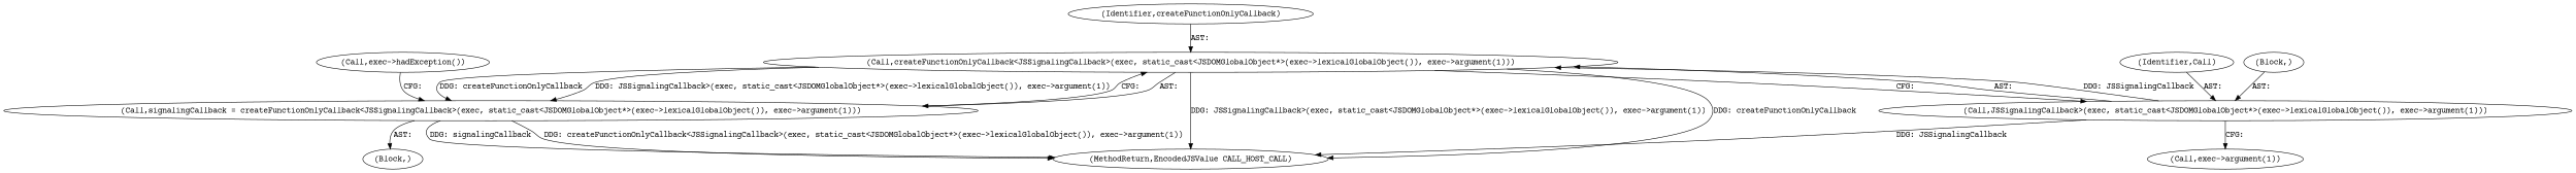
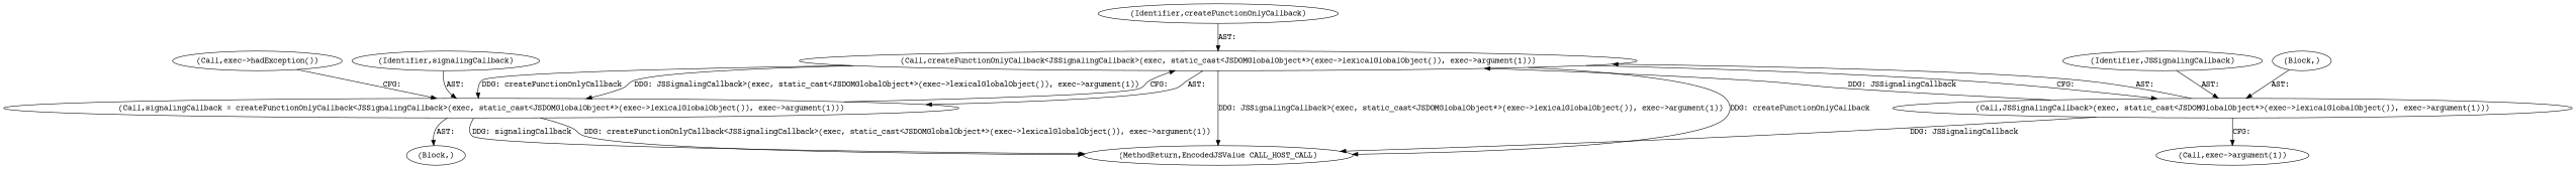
  digraph {
    fontname="Courier Prime"
    node [fontname="Courier Prime"]
    edge [fontname="Courier Prime"]
    n1 [label="(Call,createFunctionOnlyCallback<JSSignalingCallback>(exec, static_cast<JSDOMGlobalObject*>(exec->lexicalGlobalObject()), exec->argument(1)))"]
    n2 [label="(Call,JSSignalingCallback>(exec, static_cast<JSDOMGlobalObject*>(exec->lexicalGlobalObject()), exec->argument(1)))"]
    n3 [label="(Call,signalingCallback = createFunctionOnlyCallback<JSSignalingCallback>(exec, static_cast<JSDOMGlobalObject*>(exec->lexicalGlobalObject()), exec->argument(1)))"]
    n4 [label="(MethodReturn,EncodedJSValue CALL_HOST_CALL)"]
    n5 [label="(Call,exec->argument(1))"]
    n6 [label="(Block,)"]
    n7 [label="(Identifier,createFunctionOnlyCallback)"]
    n8 [label="(Call,exec->hadException())"]
-   n10 [label="(Identifier,Call)"]
+   n9 [label="(Identifier,signalingCallback)"]
+   n10 [label="(Identifier,JSSignalingCallback)"]
    n11 [label="(Block,)"]
    n1 -> n2 [label="CFG: "]
    n1 -> n3 [label="AST: "]
    n1 -> n3 [label="DDG: createFunctionOnlyCallback"]
    n1 -> n3 [label="DDG: JSSignalingCallback>(exec, static_cast<JSDOMGlobalObject*>(exec->lexicalGlobalObject()), exec->argument(1))"]
    n1 -> n4 [label="DDG: JSSignalingCallback>(exec, static_cast<JSDOMGlobalObject*>(exec->lexicalGlobalObject()), exec->argument(1))"]
    n1 -> n4 [label="DDG: createFunctionOnlyCallback"]
    n2 -> n1 [label="AST: "]
    n2 -> n1 [label="DDG: JSSignalingCallback"]
    n2 -> n4 [label="DDG: JSSignalingCallback"]
    n2 -> n5 [label="CFG: "]
    n3 -> n1 [label="CFG: "]
    n3 -> n4 [label="DDG: signalingCallback"]
    n3 -> n4 [label="DDG: createFunctionOnlyCallback<JSSignalingCallback>(exec, static_cast<JSDOMGlobalObject*>(exec->lexicalGlobalObject()), exec->argument(1))"]
    n3 -> n6 [label="AST: "]
    n7 -> n1 [label="AST: "]
    n8 -> n3 [label="CFG: "]
+   n9 -> n3 [label="AST: "]
    n10 -> n2 [label="AST: "]
    n11 -> n2 [label="AST: "]
  }
